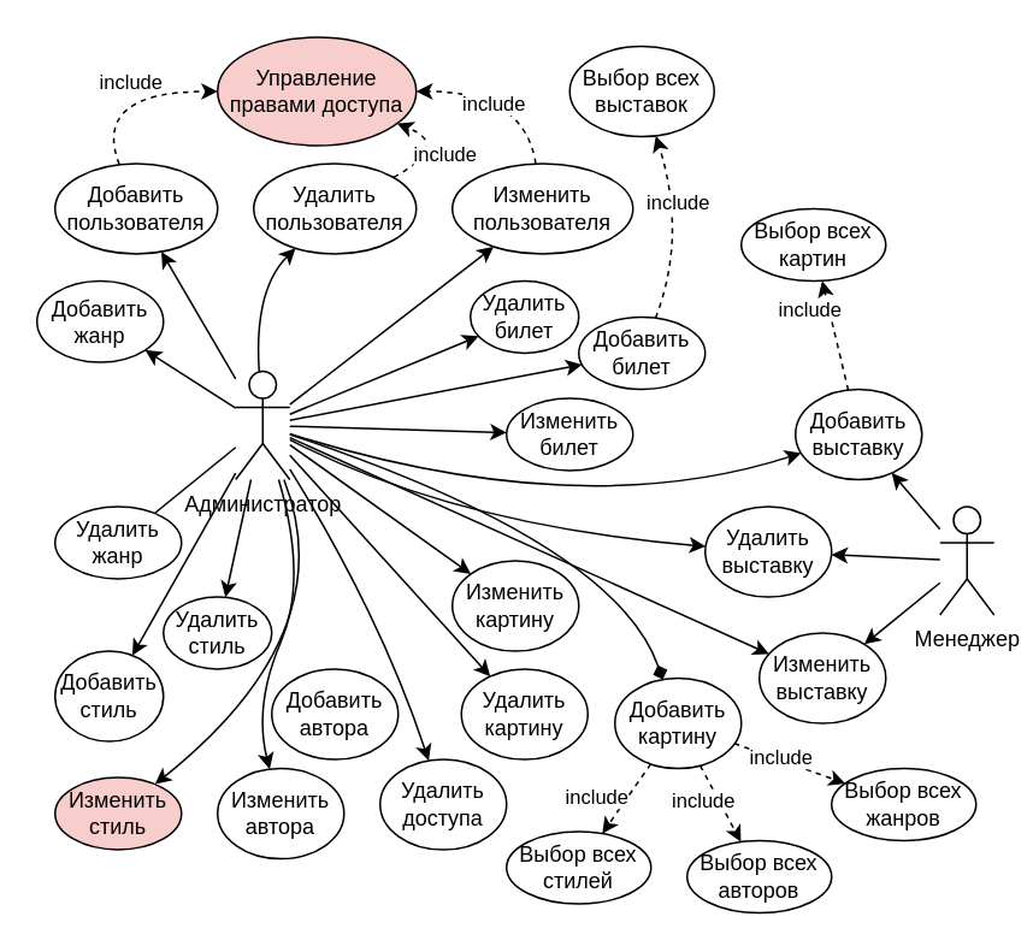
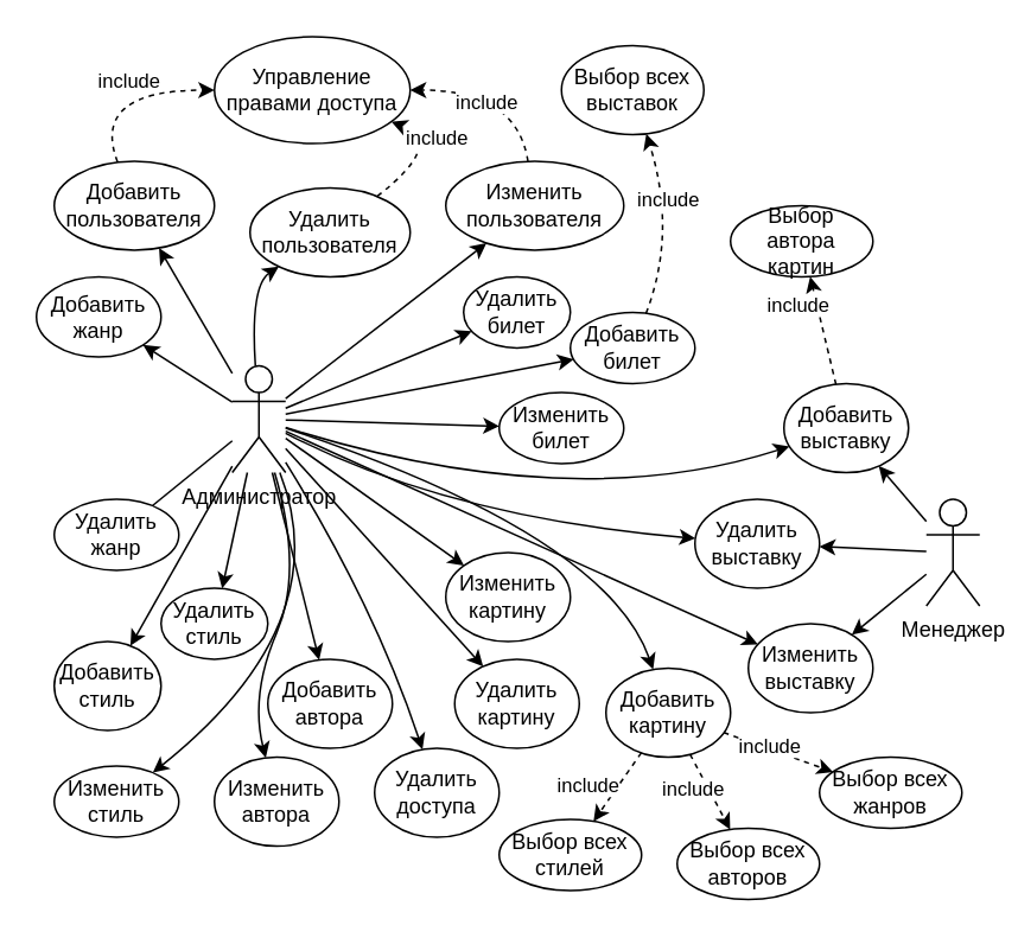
  <mxCell id="0" />
  <mxCell id="1" parent="0" />
  <mxCell id="2" value="Администратор" style="shape=umlActor;verticalLabelPosition=bottom;verticalAlign=top;html=1;outlineConnect=0;" vertex="1" parent="1"><mxGeometry x="130" y="205" width="30" height="60" as="geometry" /></mxCell>
  <mxCell id="3" value="Добавить пользователя" style="ellipse;whiteSpace=wrap;html=1;" vertex="1" parent="1"><mxGeometry x="30" y="90" width="90" height="50" as="geometry" /></mxCell>
  <mxCell id="4" value="&lt;div&gt;Изменить&lt;br&gt;пользователя&lt;/div&gt;" style="ellipse;whiteSpace=wrap;html=1;" vertex="1" parent="1"><mxGeometry x="250" y="90" width="100" height="50" as="geometry" /></mxCell>
- <mxCell id="5" value="Удалить&lt;div&gt;пользователя&lt;/div&gt;" style="ellipse;whiteSpace=wrap;html=1;" vertex="1" parent="1"><mxGeometry x="140" y="90" width="90" height="50" as="geometry" /></mxCell>
+ <mxCell id="5" value="Удалить&lt;div&gt;пользователя&lt;/div&gt;" style="ellipse;whiteSpace=wrap;html=1;" vertex="1" parent="1"><mxGeometry x="140" y="105" width="90" height="50" as="geometry" /></mxCell>
  <mxCell id="6" value="" style="curved=1;endArrow=classic;html=1;rounded=0;" edge="1" parent="1" source="2" target="3"><mxGeometry width="50" height="50" relative="1" as="geometry"><mxPoint x="170" y="240" as="sourcePoint" /><mxPoint x="220" y="190" as="targetPoint" /><Array as="points" /></mxGeometry></mxCell>
  <mxCell id="7" value="" style="curved=1;endArrow=classic;html=1;rounded=0;" edge="1" parent="1" source="2" target="5"><mxGeometry width="50" height="50" relative="1" as="geometry"><mxPoint x="150" y="205" as="sourcePoint" /><mxPoint x="202" y="170" as="targetPoint" /><Array as="points"><mxPoint x="140" y="160" /></Array></mxGeometry></mxCell>
  <mxCell id="8" value="" style="curved=1;endArrow=classic;html=1;rounded=0;" edge="1" parent="1" source="2" target="4"><mxGeometry width="50" height="50" relative="1" as="geometry"><mxPoint x="190" y="325" as="sourcePoint" /><mxPoint x="242" y="290" as="targetPoint" /><Array as="points" /></mxGeometry></mxCell>
  <mxCell id="9" value="Добавить&lt;div&gt;билет&lt;/div&gt;" style="ellipse;whiteSpace=wrap;html=1;" vertex="1" parent="1"><mxGeometry x="320" y="175" width="70" height="40" as="geometry" /></mxCell>
  <mxCell id="10" value="Удалить&lt;div&gt;билет&lt;/div&gt;" style="ellipse;whiteSpace=wrap;html=1;" vertex="1" parent="1"><mxGeometry x="260" y="155" width="60" height="40" as="geometry" /></mxCell>
  <mxCell id="11" value="Изменить&lt;br&gt;&lt;div&gt;билет&lt;/div&gt;" style="ellipse;whiteSpace=wrap;html=1;" vertex="1" parent="1"><mxGeometry x="280" y="220" width="70" height="40" as="geometry" /></mxCell>
  <mxCell id="12" value="" style="curved=1;endArrow=classic;html=1;rounded=0;" edge="1" parent="1" source="2" target="10"><mxGeometry width="50" height="50" relative="1" as="geometry"><mxPoint x="160" y="300" as="sourcePoint" /><mxPoint x="210" y="250" as="targetPoint" /><Array as="points" /></mxGeometry></mxCell>
  <mxCell id="13" value="" style="curved=1;endArrow=classic;html=1;rounded=0;" edge="1" parent="1" source="2" target="9"><mxGeometry width="50" height="50" relative="1" as="geometry"><mxPoint x="150" y="220" as="sourcePoint" /><mxPoint x="200" y="170" as="targetPoint" /><Array as="points" /></mxGeometry></mxCell>
  <mxCell id="14" value="" style="curved=1;endArrow=classic;html=1;rounded=0;" edge="1" parent="1" source="2" target="11"><mxGeometry width="50" height="50" relative="1" as="geometry"><mxPoint x="230" y="269" as="sourcePoint" /><mxPoint x="351" y="260" as="targetPoint" /><Array as="points" /></mxGeometry></mxCell>
  <mxCell id="15" value="Добавить&lt;div&gt;жанр&lt;/div&gt;" style="ellipse;whiteSpace=wrap;html=1;" vertex="1" parent="1"><mxGeometry x="20" y="155" width="70" height="45" as="geometry" /></mxCell>
  <mxCell id="16" value="Удалить&lt;div&gt;жанр&lt;/div&gt;" style="ellipse;whiteSpace=wrap;html=1;" vertex="1" parent="1"><mxGeometry x="30" y="280" width="70" height="40" as="geometry" /></mxCell>
  <mxCell id="17" value="" style="curved=1;endArrow=classic;html=1;rounded=0;" edge="1" parent="1" source="2" target="15"><mxGeometry width="50" height="50" relative="1" as="geometry"><mxPoint x="100" y="310" as="sourcePoint" /><mxPoint x="150" y="260" as="targetPoint" /><Array as="points" /></mxGeometry></mxCell>
  <mxCell id="18" value="" style="curved=1;endArrow=none;html=1;rounded=0;" edge="1" parent="1" source="2" target="16"><mxGeometry width="50" height="50" relative="1" as="geometry"><mxPoint x="270" y="270" as="sourcePoint" /><mxPoint x="251" y="380" as="targetPoint" /><Array as="points" /></mxGeometry></mxCell>
  <mxCell id="19" value="Добавить&lt;div&gt;стиль&lt;/div&gt;" style="ellipse;whiteSpace=wrap;html=1;" vertex="1" parent="1"><mxGeometry x="30" y="360" width="60" height="50" as="geometry" /></mxCell>
- <mxCell id="20" value="Изменить&lt;br&gt;&lt;div&gt;стиль&lt;/div&gt;" style="ellipse;whiteSpace=wrap;html=1;fillColor=#f8cecc;" vertex="1" parent="1"><mxGeometry x="30" y="430" width="70" height="40" as="geometry" /></mxCell>
+ <mxCell id="20" value="Изменить&lt;br&gt;&lt;div&gt;стиль&lt;/div&gt;" style="ellipse;whiteSpace=wrap;html=1;" vertex="1" parent="1"><mxGeometry x="30" y="430" width="70" height="40" as="geometry" /></mxCell>
  <mxCell id="21" value="" style="curved=1;endArrow=classic;html=1;rounded=0;" edge="1" parent="1" source="2" target="19"><mxGeometry width="50" height="50" relative="1" as="geometry"><mxPoint x="210" y="290" as="sourcePoint" /><mxPoint x="255" y="391" as="targetPoint" /><Array as="points" /></mxGeometry></mxCell>
  <mxCell id="22" value="" style="curved=1;endArrow=classic;html=1;rounded=0;" edge="1" parent="1" source="2" target="20"><mxGeometry width="50" height="50" relative="1" as="geometry"><mxPoint x="180" y="350" as="sourcePoint" /><mxPoint x="353" y="527" as="targetPoint" /><Array as="points"><mxPoint x="190" y="350" /></Array></mxGeometry></mxCell>
  <mxCell id="23" value="Добавить&lt;div&gt;автора&lt;/div&gt;" style="ellipse;whiteSpace=wrap;html=1;" vertex="1" parent="1"><mxGeometry x="150" y="370" width="70" height="50" as="geometry" /></mxCell>
  <mxCell id="24" value="Удалить&lt;div&gt;доступа&lt;/div&gt;" style="ellipse;whiteSpace=wrap;html=1;" vertex="1" parent="1"><mxGeometry x="210" y="420" width="70" height="50" as="geometry" /></mxCell>
  <mxCell id="25" value="Изменить&lt;br&gt;&lt;div&gt;автора&lt;/div&gt;" style="ellipse;whiteSpace=wrap;html=1;" vertex="1" parent="1"><mxGeometry x="120" y="425" width="70" height="50" as="geometry" /></mxCell>
  <mxCell id="26" value="" style="curved=1;endArrow=classic;html=1;rounded=0;" edge="1" parent="1" source="2" target="27"><mxGeometry width="50" height="50" relative="1" as="geometry"><mxPoint x="144" y="265" as="sourcePoint" /><mxPoint x="79" y="432" as="targetPoint" /><Array as="points" /></mxGeometry></mxCell>
  <mxCell id="27" value="Удалить&lt;div&gt;стиль&lt;/div&gt;" style="ellipse;whiteSpace=wrap;html=1;" vertex="1" parent="1"><mxGeometry x="90" y="330" width="60" height="40" as="geometry" /></mxCell>
  <mxCell id="28" value="" style="curved=1;endArrow=classic;html=1;rounded=0;" edge="1" parent="1" source="2" target="25"><mxGeometry width="50" height="50" relative="1" as="geometry"><mxPoint x="234" y="320" as="sourcePoint" /><mxPoint x="220" y="385" as="targetPoint" /><Array as="points"><mxPoint x="170" y="320" /><mxPoint x="140" y="390" /></Array></mxGeometry></mxCell>
+ <mxCell id="29" value="" style="curved=1;endArrow=classic;html=1;rounded=0;" edge="1" parent="1" source="2" target="23"><mxGeometry width="50" height="50" relative="1" as="geometry"><mxPoint x="194" y="300" as="sourcePoint" /><mxPoint x="180" y="365" as="targetPoint" /><Array as="points" /></mxGeometry></mxCell>
  <mxCell id="30" value="" style="curved=1;endArrow=classic;html=1;rounded=0;" edge="1" parent="1" source="2" target="24"><mxGeometry width="50" height="50" relative="1" as="geometry"><mxPoint x="240" y="330" as="sourcePoint" /><mxPoint x="266" y="435" as="targetPoint" /><Array as="points"><mxPoint x="210" y="340" /></Array></mxGeometry></mxCell>
  <mxCell id="31" value="Добавить&lt;div&gt;выставку&lt;/div&gt;" style="ellipse;whiteSpace=wrap;html=1;" vertex="1" parent="1"><mxGeometry x="440" y="215" width="70" height="50" as="geometry" /></mxCell>
  <mxCell id="32" value="Удалить&lt;div&gt;выставку&lt;/div&gt;" style="ellipse;whiteSpace=wrap;html=1;" vertex="1" parent="1"><mxGeometry x="390" y="280" width="70" height="50" as="geometry" /></mxCell>
  <mxCell id="33" value="Изменить&lt;br&gt;&lt;div&gt;выставку&lt;/div&gt;" style="ellipse;whiteSpace=wrap;html=1;" vertex="1" parent="1"><mxGeometry x="420" y="350" width="70" height="50" as="geometry" /></mxCell>
- <mxCell id="34" value="Управление правами доступа" style="ellipse;whiteSpace=wrap;html=1;fillColor=#f8cecc;" vertex="1" parent="1"><mxGeometry x="120" width="110" height="60" as="geometry" y="20" /></mxCell>
+ <mxCell id="34" value="Управление правами доступа" style="ellipse;whiteSpace=wrap;html=1;" vertex="1" parent="1"><mxGeometry x="120" width="110" height="60" as="geometry" y="20" /></mxCell>
  <mxCell id="35" value="" style="curved=1;endArrow=classic;html=1;rounded=0;dashed=1;" edge="1" parent="1" source="4" target="34"><mxGeometry width="50" height="50" relative="1" as="geometry"><mxPoint x="490" y="207" as="sourcePoint" /><mxPoint x="603" y="120" as="targetPoint" /><Array as="points"><mxPoint x="290" y="50" /></Array></mxGeometry></mxCell>
  <mxCell id="36" value="include" style="edgeLabel;html=1;align=center;verticalAlign=middle;resizable=0;points=[];" vertex="1" connectable="0" parent="35"><mxGeometry x="0.152" y="6" relative="1" as="geometry"><mxPoint as="offset" /></mxGeometry></mxCell>
  <mxCell id="37" value="" style="curved=1;endArrow=classic;html=1;rounded=0;dashed=1;" edge="1" parent="1" source="5" target="34"><mxGeometry width="50" height="50" relative="1" as="geometry"><mxPoint x="396" y="150" as="sourcePoint" /><mxPoint x="330" y="110" as="targetPoint" /><Array as="points"><mxPoint x="250" y="80" /></Array></mxGeometry></mxCell>
  <mxCell id="38" value="include" style="edgeLabel;html=1;align=center;verticalAlign=middle;resizable=0;points=[];" vertex="1" connectable="0" parent="37"><mxGeometry x="0.152" y="6" relative="1" as="geometry"><mxPoint as="offset" /></mxGeometry></mxCell>
  <mxCell id="39" value="" style="curved=1;endArrow=classic;html=1;rounded=0;dashed=1;" edge="1" parent="1" source="3" target="34"><mxGeometry width="50" height="50" relative="1" as="geometry"><mxPoint x="396" y="120" as="sourcePoint" /><mxPoint x="330" y="80" as="targetPoint" /><Array as="points"><mxPoint x="50" y="50" /></Array></mxGeometry></mxCell>
  <mxCell id="40" value="include" style="edgeLabel;html=1;align=center;verticalAlign=middle;resizable=0;points=[];" vertex="1" connectable="0" parent="39"><mxGeometry x="0.152" y="6" relative="1" as="geometry"><mxPoint as="offset" /></mxGeometry></mxCell>
  <mxCell id="41" value="" style="curved=1;endArrow=classic;html=1;rounded=0;" edge="1" parent="1" source="2" target="33"><mxGeometry width="50" height="50" relative="1" as="geometry"><mxPoint x="250" y="300" as="sourcePoint" /><mxPoint x="370" y="304" as="targetPoint" /><Array as="points" /></mxGeometry></mxCell>
  <mxCell id="42" value="" style="curved=1;endArrow=classic;html=1;rounded=0;" edge="1" parent="1" source="2" target="31"><mxGeometry width="50" height="50" relative="1" as="geometry"><mxPoint x="240" y="320" as="sourcePoint" /><mxPoint x="372" y="430" as="targetPoint" /><Array as="points"><mxPoint x="320" y="290" /></Array></mxGeometry></mxCell>
  <mxCell id="43" value="" style="curved=1;endArrow=classic;html=1;rounded=0;" edge="1" parent="1" source="2" target="32"><mxGeometry width="50" height="50" relative="1" as="geometry"><mxPoint x="250" y="300" as="sourcePoint" /><mxPoint x="220" y="270" as="targetPoint" /><Array as="points"><mxPoint x="250" y="290" /></Array></mxGeometry></mxCell>
  <mxCell id="44" value="Менеджер" style="shape=umlActor;verticalLabelPosition=bottom;verticalAlign=top;html=1;outlineConnect=0;" vertex="1" parent="1"><mxGeometry x="520" y="280" width="30" height="60" as="geometry" /></mxCell>
  <mxCell id="45" value="" style="curved=1;endArrow=classic;html=1;rounded=0;" edge="1" parent="1" source="44" target="31"><mxGeometry width="50" height="50" relative="1" as="geometry"><mxPoint x="360" y="280" as="sourcePoint" /><mxPoint x="515" y="348" as="targetPoint" /><Array as="points" /></mxGeometry></mxCell>
  <mxCell id="46" value="" style="curved=1;endArrow=classic;html=1;rounded=0;" edge="1" parent="1" source="44" target="33"><mxGeometry width="50" height="50" relative="1" as="geometry"><mxPoint x="590" y="340" as="sourcePoint" /><mxPoint x="500" y="392" as="targetPoint" /><Array as="points" /></mxGeometry></mxCell>
  <mxCell id="47" value="" style="curved=1;endArrow=classic;html=1;rounded=0;" edge="1" parent="1" source="44" target="32"><mxGeometry width="50" height="50" relative="1" as="geometry"><mxPoint x="663" y="340" as="sourcePoint" /><mxPoint x="490" y="397" as="targetPoint" /><Array as="points" /></mxGeometry></mxCell>
  <mxCell id="48" value="Выбор всех выставок" style="ellipse;whiteSpace=wrap;html=1;" vertex="1" parent="1"><mxGeometry x="315" y="25" width="80" height="50" as="geometry" /></mxCell>
  <mxCell id="49" value="" style="curved=1;endArrow=classic;html=1;rounded=0;dashed=1;" edge="1" parent="1" source="9" target="48"><mxGeometry width="50" height="50" relative="1" as="geometry"><mxPoint x="360" y="291" as="sourcePoint" /><mxPoint x="522" y="260" as="targetPoint" /><Array as="points"><mxPoint x="380" y="130" /></Array></mxGeometry></mxCell>
  <mxCell id="50" value="include" style="edgeLabel;html=1;align=center;verticalAlign=middle;resizable=0;points=[];" vertex="1" connectable="0" parent="49"><mxGeometry x="0.264" relative="1" as="geometry"><mxPoint as="offset" /></mxGeometry></mxCell>
  <mxCell id="51" value="Добавить&lt;div&gt;картину&lt;/div&gt;" style="ellipse;whiteSpace=wrap;html=1;" vertex="1" parent="1"><mxGeometry x="340" y="375" width="70" height="50" as="geometry" /></mxCell>
  <mxCell id="52" value="Удалить&lt;div&gt;картину&lt;/div&gt;" style="ellipse;whiteSpace=wrap;html=1;" vertex="1" parent="1"><mxGeometry x="255" y="370" width="70" height="50" as="geometry" /></mxCell>
  <mxCell id="53" value="Изменить&lt;br&gt;&lt;div&gt;картину&lt;/div&gt;" style="ellipse;whiteSpace=wrap;html=1;" vertex="1" parent="1"><mxGeometry x="250" y="310" width="70" height="50" as="geometry" /></mxCell>
  <mxCell id="54" value="" style="curved=1;endArrow=classic;html=1;rounded=0;" edge="1" parent="1" source="2" target="52"><mxGeometry width="50" height="50" relative="1" as="geometry"><mxPoint x="230" y="290" as="sourcePoint" /><mxPoint x="350" y="294" as="targetPoint" /><Array as="points" /></mxGeometry></mxCell>
  <mxCell id="55" value="" style="curved=1;endArrow=classic;html=1;rounded=0;" edge="1" parent="1" source="2" target="53"><mxGeometry width="50" height="50" relative="1" as="geometry"><mxPoint x="220" y="300" as="sourcePoint" /><mxPoint x="331" y="422" as="targetPoint" /><Array as="points" /></mxGeometry></mxCell>
- <mxCell id="56" value="" style="curved=1;endArrow=diamond;html=1;rounded=0;" edge="1" parent="1" source="2" target="51"><mxGeometry width="50" height="50" relative="1" as="geometry"><mxPoint x="220" y="260" as="sourcePoint" /><mxPoint x="320" y="331" as="targetPoint" /><Array as="points"><mxPoint x="340" y="300" /></Array></mxGeometry></mxCell>
+ <mxCell id="56" value="" style="curved=1;endArrow=classic;html=1;rounded=0;" edge="1" parent="1" source="2" target="51"><mxGeometry width="50" height="50" relative="1" as="geometry"><mxPoint x="220" y="260" as="sourcePoint" /><mxPoint x="320" y="331" as="targetPoint" /><Array as="points"><mxPoint x="340" y="300" /></Array></mxGeometry></mxCell>
  <mxCell id="57" value="Выбор всех стилей" style="ellipse;whiteSpace=wrap;html=1;" vertex="1" parent="1"><mxGeometry x="280" y="460" width="80" height="40" as="geometry" /></mxCell>
  <mxCell id="58" value="Выбор всех жанров" style="ellipse;whiteSpace=wrap;html=1;" vertex="1" parent="1"><mxGeometry x="460" y="425" width="80" height="40" as="geometry" /></mxCell>
  <mxCell id="59" value="Выбор всех авторов" style="ellipse;whiteSpace=wrap;html=1;" vertex="1" parent="1"><mxGeometry x="380" y="465" width="80" height="40" as="geometry" /></mxCell>
  <mxCell id="60" value="" style="curved=1;endArrow=classic;html=1;rounded=0;dashed=1;" edge="1" parent="1" source="51" target="57"><mxGeometry width="50" height="50" relative="1" as="geometry"><mxPoint x="340" y="530" as="sourcePoint" /><mxPoint x="341" y="430" as="targetPoint" /><Array as="points" /></mxGeometry></mxCell>
  <mxCell id="61" value="include" style="edgeLabel;html=1;align=center;verticalAlign=middle;resizable=0;points=[];" vertex="1" connectable="0" parent="60"><mxGeometry x="0.264" relative="1" as="geometry"><mxPoint x="-13" y="-7" as="offset" /></mxGeometry></mxCell>
  <mxCell id="62" value="" style="curved=1;endArrow=classic;html=1;rounded=0;dashed=1;" edge="1" parent="1" source="51" target="59"><mxGeometry width="50" height="50" relative="1" as="geometry"><mxPoint x="416" y="420" as="sourcePoint" /><mxPoint x="390" y="459" as="targetPoint" /><Array as="points" /></mxGeometry></mxCell>
  <mxCell id="63" value="include" style="edgeLabel;html=1;align=center;verticalAlign=middle;resizable=0;points=[];" vertex="1" connectable="0" parent="62"><mxGeometry x="0.264" relative="1" as="geometry"><mxPoint x="-13" y="-7" as="offset" /></mxGeometry></mxCell>
  <mxCell id="64" value="" style="curved=1;endArrow=classic;html=1;rounded=0;dashed=1;" edge="1" parent="1" source="51" target="58"><mxGeometry width="50" height="50" relative="1" as="geometry"><mxPoint x="456" y="420" as="sourcePoint" /><mxPoint x="430" y="459" as="targetPoint" /><Array as="points" /></mxGeometry></mxCell>
  <mxCell id="65" value="include" style="edgeLabel;html=1;align=center;verticalAlign=middle;resizable=0;points=[];" vertex="1" connectable="0" parent="64"><mxGeometry x="0.264" relative="1" as="geometry"><mxPoint x="-13" y="-7" as="offset" /></mxGeometry></mxCell>
  <mxCell id="66" value="" style="curved=1;endArrow=classic;html=1;rounded=0;dashed=1;" edge="1" parent="1" source="31" target="68"><mxGeometry width="50" height="50" relative="1" as="geometry"><mxPoint x="486" y="140" as="sourcePoint" /><mxPoint x="460" y="179" as="targetPoint" /><Array as="points" /></mxGeometry></mxCell>
  <mxCell id="67" value="include" style="edgeLabel;html=1;align=center;verticalAlign=middle;resizable=0;points=[];" vertex="1" connectable="0" parent="66"><mxGeometry x="0.264" relative="1" as="geometry"><mxPoint x="-13" y="-7" as="offset" /></mxGeometry></mxCell>
- <mxCell id="68" value="Выбор всех картин" style="ellipse;whiteSpace=wrap;html=1;" vertex="1" parent="1"><mxGeometry x="410" y="115" width="80" height="40" as="geometry" /></mxCell>
+ <mxCell id="68" value="Выбор автора картин" style="ellipse;whiteSpace=wrap;html=1;" vertex="1" parent="1"><mxGeometry x="410" y="115" width="80" height="40" as="geometry" /></mxCell>
